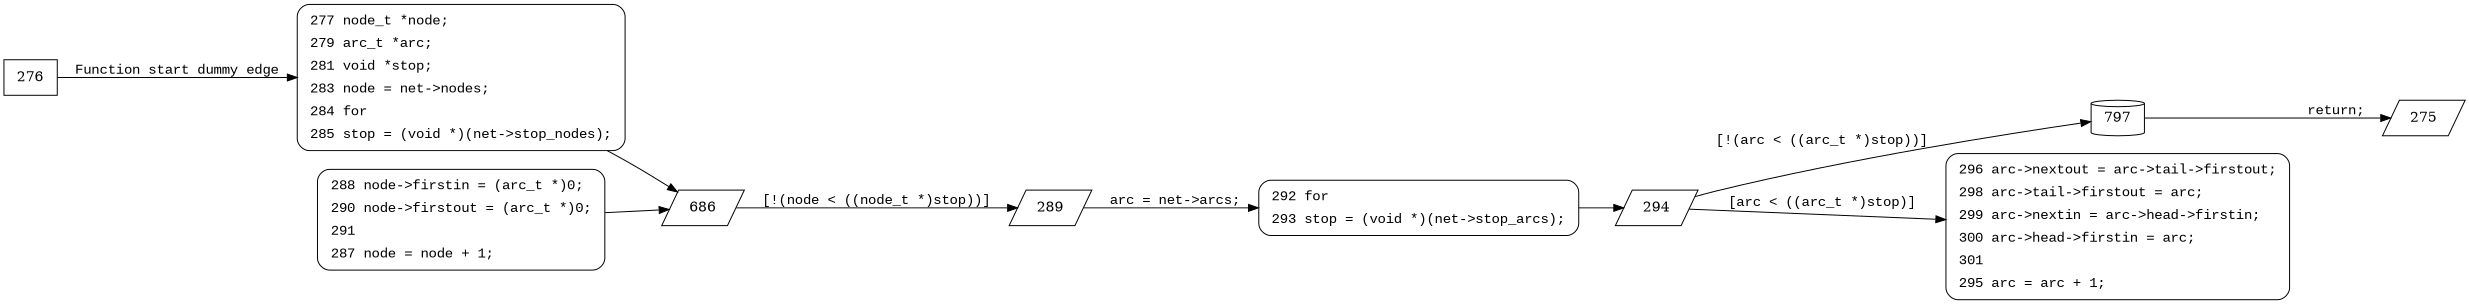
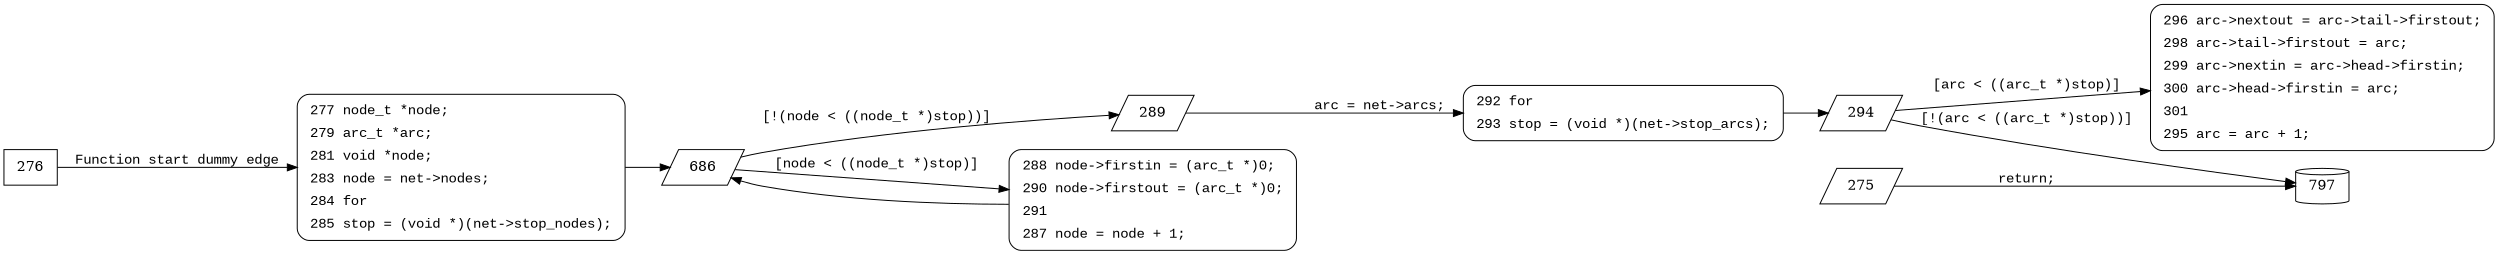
  digraph {
    rankdir=LR
    node [shape=Mrecord]
    edge [fontname="Courier New"]
    276 [shape=box]
-   n2 [fillcolor=white fontname="Courier New" label=<<table border="0" cellborder="0" cellpadding="3" bgcolor="white"><tr><td align="right">277</td><td align="left">node_t *node;</td></tr><tr><td align="right">279</td><td align="left">arc_t *arc;</td></tr><tr><td align="right">281</td><td align="left">void *stop;</td></tr><tr><td align="right">283</td><td align="left">node = net-&gt;nodes;</td></tr><tr><td align="right">284</td><td align="left">for</td></tr><tr><td align="right">285</td><td align="left">stop = (void *)(net-&gt;stop_nodes);</td></tr></table>> penwidth=1 style="filled,bold"]
+   n2 [fillcolor=white fontname="Courier New" label=<<table border="0" cellborder="0" cellpadding="3" bgcolor="white"><tr><td align="right">277</td><td align="left">node_t *node;</td></tr><tr><td align="right">279</td><td align="left">arc_t *arc;</td></tr><tr><td align="right">281</td><td align="left">void *node;</td></tr><tr><td align="right">283</td><td align="left">node = net-&gt;nodes;</td></tr><tr><td align="right">284</td><td align="left">for</td></tr><tr><td align="right">285</td><td align="left">stop = (void *)(net-&gt;stop_nodes);</td></tr></table>> penwidth=1 style="filled,bold"]
    n3 [label=686 shape=parallelogram]
    289 [shape=parallelogram]
    n5 [fillcolor=white fontname="Courier New" label=<<table border="0" cellborder="0" cellpadding="3" bgcolor="white"><tr><td align="right">288</td><td align="left">node-&gt;firstin = (arc_t *)0;</td></tr><tr><td align="right">290</td><td align="left">node-&gt;firstout = (arc_t *)0;</td></tr><tr><td align="right">291</td><td align="left"></td></tr><tr><td align="right">287</td><td align="left">node = node + 1;</td></tr></table>> penwidth=1 style="filled,bold"]
    n6 [fillcolor=white fontname="Courier New" label=<<table border="0" cellborder="0" cellpadding="3" bgcolor="white"><tr><td align="right">292</td><td align="left">for</td></tr><tr><td align="right">293</td><td align="left">stop = (void *)(net-&gt;stop_arcs);</td></tr></table>> penwidth=1 style="filled,bold"]
    294 [shape=parallelogram]
    n8 [label=797 shape=cylinder]
    n9 [fillcolor=white fontname="Courier New" label=<<table border="0" cellborder="0" cellpadding="3" bgcolor="white"><tr><td align="right">296</td><td align="left">arc-&gt;nextout = arc-&gt;tail-&gt;firstout;</td></tr><tr><td align="right">298</td><td align="left">arc-&gt;tail-&gt;firstout = arc;</td></tr><tr><td align="right">299</td><td align="left">arc-&gt;nextin = arc-&gt;head-&gt;firstin;</td></tr><tr><td align="right">300</td><td align="left">arc-&gt;head-&gt;firstin = arc;</td></tr><tr><td align="right">301</td><td align="left"></td></tr><tr><td align="right">295</td><td align="left">arc = arc + 1;</td></tr></table>> penwidth=1 style="filled,bold"]
    275 [shape=parallelogram]
    276 -> n2 [label="Function start dummy edge"]
    n2 -> n3 [fontname=""]
    n3 -> 289 [label="[!(node < ((node_t *)stop))]"]
+   n3 -> n5 [label="[node < ((node_t *)stop)]"]
    289 -> n6 [label="arc = net->arcs;"]
    n5 -> n3 [fontname=""]
    n6 -> 294 [fontname=""]
    294 -> n8 [label="[!(arc < ((arc_t *)stop))]"]
    294 -> n9 [label="[arc < ((arc_t *)stop)]"]
-   n8 -> 275 [label="return;"]
+   275 -> n8 [label="return;"]
  }
